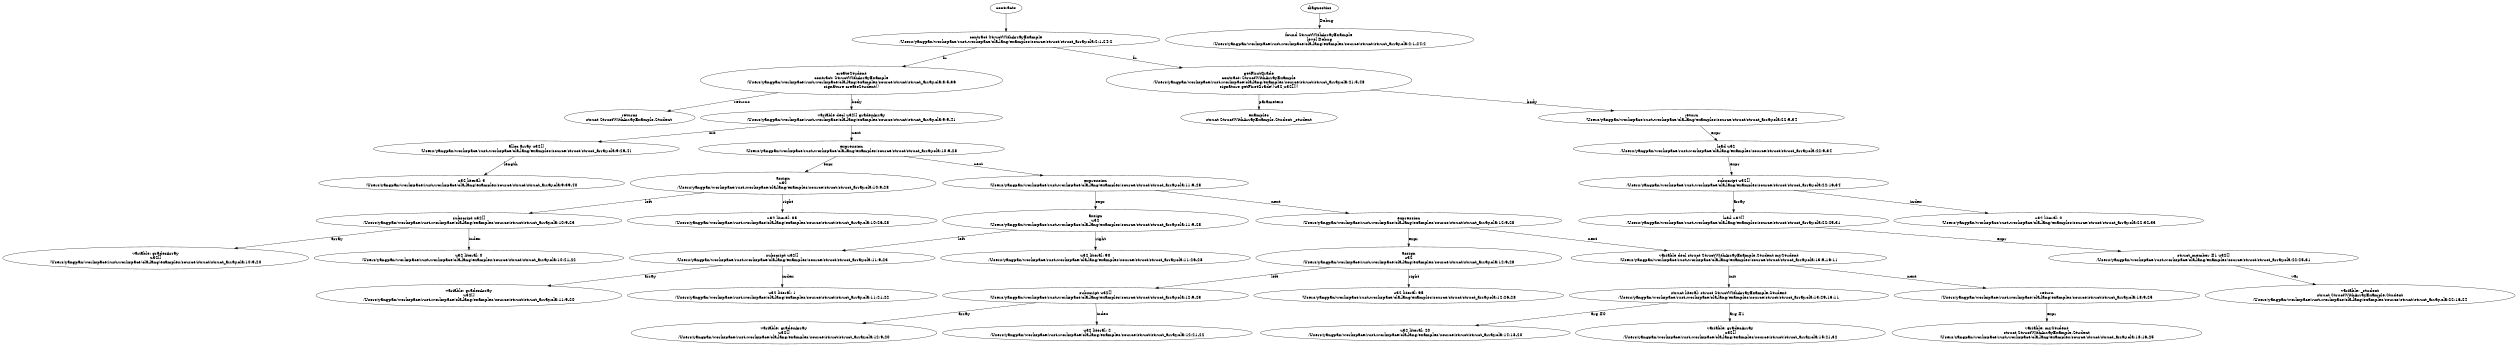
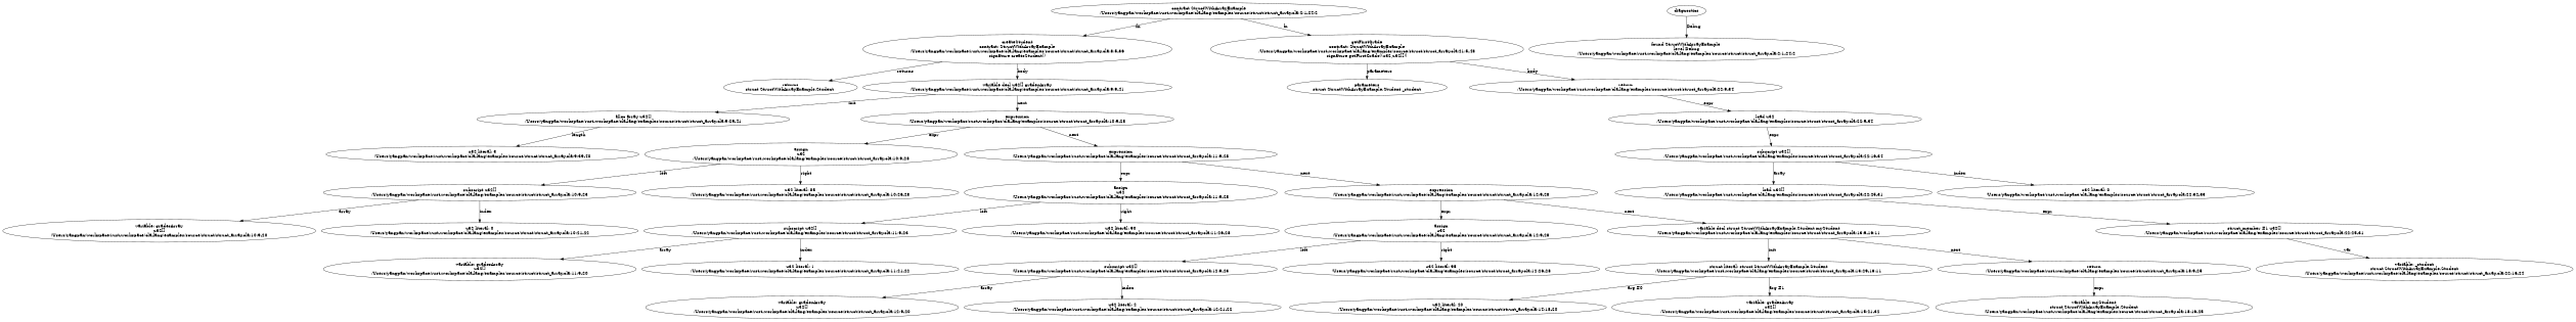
  strict digraph {
    n1 [label="contract StructWithArrayExample\n/Users/yangpan/workspace/rust-workspace/ola-lang/examples/source/struct/struct_array.ola:2:1-24:2"]
    n2 [label="createStudent\ncontract: StructWithArrayExample\n/Users/yangpan/workspace/rust-workspace/ola-lang/examples/source/struct/struct_array.ola:8:5-36\nsignature createStudent()"]
    n3 [label="getFirstGrade\ncontract: StructWithArrayExample\n/Users/yangpan/workspace/rust-workspace/ola-lang/examples/source/struct/struct_array.ola:21:5-48\nsignature getFirstGrade((u32,u32[]))"]
    n4 [label="returns\nstruct StructWithArrayExample.Student "]
    n5 [label="variable decl u32[] gradesArray\n/Users/yangpan/workspace/rust-workspace/ola-lang/examples/source/struct/struct_array.ola:9:9-41"]
-   n6 [label="examples\nstruct StructWithArrayExample.Student _student"]
+   n6 [label="parameters\nstruct StructWithArrayExample.Student _student"]
    n7 [label="return\n/Users/yangpan/workspace/rust-workspace/ola-lang/examples/source/struct/struct_array.ola:22:9-34"]
    n8 [label="alloc array u32[]\n/Users/yangpan/workspace/rust-workspace/ola-lang/examples/source/struct/struct_array.ola:9:29-41"]
    n9 [label="expression\n/Users/yangpan/workspace/rust-workspace/ola-lang/examples/source/struct/struct_array.ola:10:9-28"]
    n10 [label="u32 literal: 3\n/Users/yangpan/workspace/rust-workspace/ola-lang/examples/source/struct/struct_array.ola:9:39-40"]
    n11 [label="assign\nu32\n/Users/yangpan/workspace/rust-workspace/ola-lang/examples/source/struct/struct_array.ola:10:9-28"]
    n12 [label="expression\n/Users/yangpan/workspace/rust-workspace/ola-lang/examples/source/struct/struct_array.ola:11:9-28"]
    n13 [label="subscript u32[]\n/Users/yangpan/workspace/rust-workspace/ola-lang/examples/source/struct/struct_array.ola:10:9-23"]
    n14 [label="u32 literal: 85\n/Users/yangpan/workspace/rust-workspace/ola-lang/examples/source/struct/struct_array.ola:10:26-28"]
    n15 [label="assign\nu32\n/Users/yangpan/workspace/rust-workspace/ola-lang/examples/source/struct/struct_array.ola:11:9-28"]
    n16 [label="expression\n/Users/yangpan/workspace/rust-workspace/ola-lang/examples/source/struct/struct_array.ola:12:9-28"]
    n17 [label="variable: gradesArray\nu32[]\n/Users/yangpan/workspace/rust-workspace/ola-lang/examples/source/struct/struct_array.ola:10:9-20"]
    n18 [label="u32 literal: 0\n/Users/yangpan/workspace/rust-workspace/ola-lang/examples/source/struct/struct_array.ola:10:21-22"]
    n19 [label="subscript u32[]\n/Users/yangpan/workspace/rust-workspace/ola-lang/examples/source/struct/struct_array.ola:11:9-23"]
    n20 [label="u32 literal: 90\n/Users/yangpan/workspace/rust-workspace/ola-lang/examples/source/struct/struct_array.ola:11:26-28"]
    n21 [label="assign\nu32\n/Users/yangpan/workspace/rust-workspace/ola-lang/examples/source/struct/struct_array.ola:12:9-28"]
    n22 [label="variable decl struct StructWithArrayExample.Student myStudent\n/Users/yangpan/workspace/rust-workspace/ola-lang/examples/source/struct/struct_array.ola:13:9-16:11"]
    n23 [label="variable: gradesArray\nu32[]\n/Users/yangpan/workspace/rust-workspace/ola-lang/examples/source/struct/struct_array.ola:11:9-20"]
    n24 [label="u32 literal: 1\n/Users/yangpan/workspace/rust-workspace/ola-lang/examples/source/struct/struct_array.ola:11:21-22"]
    n25 [label="subscript u32[]\n/Users/yangpan/workspace/rust-workspace/ola-lang/examples/source/struct/struct_array.ola:12:9-23"]
    n26 [label="u32 literal: 95\n/Users/yangpan/workspace/rust-workspace/ola-lang/examples/source/struct/struct_array.ola:12:26-28"]
    n27 [label="struct literal: struct StructWithArrayExample.Student\n/Users/yangpan/workspace/rust-workspace/ola-lang/examples/source/struct/struct_array.ola:13:29-16:11"]
    n28 [label="return\n/Users/yangpan/workspace/rust-workspace/ola-lang/examples/source/struct/struct_array.ola:18:9-25"]
    n29 [label="variable: gradesArray\nu32[]\n/Users/yangpan/workspace/rust-workspace/ola-lang/examples/source/struct/struct_array.ola:12:9-20"]
    n30 [label="u32 literal: 2\n/Users/yangpan/workspace/rust-workspace/ola-lang/examples/source/struct/struct_array.ola:12:21-22"]
    n31 [label="u32 literal: 20\n/Users/yangpan/workspace/rust-workspace/ola-lang/examples/source/struct/struct_array.ola:14:18-20"]
    n32 [label="variable: gradesArray\nu32[]\n/Users/yangpan/workspace/rust-workspace/ola-lang/examples/source/struct/struct_array.ola:15:21-32"]
    n33 [label="variable: myStudent\nstruct StructWithArrayExample.Student\n/Users/yangpan/workspace/rust-workspace/ola-lang/examples/source/struct/struct_array.ola:18:16-25"]
    n34 [label="load u32\n/Users/yangpan/workspace/rust-workspace/ola-lang/examples/source/struct/struct_array.ola:22:9-34"]
    n35 [label="subscript u32[]\n/Users/yangpan/workspace/rust-workspace/ola-lang/examples/source/struct/struct_array.ola:22:16-34"]
    n36 [label="load u32[]\n/Users/yangpan/workspace/rust-workspace/ola-lang/examples/source/struct/struct_array.ola:22:25-31"]
    n37 [label="u32 literal: 0\n/Users/yangpan/workspace/rust-workspace/ola-lang/examples/source/struct/struct_array.ola:22:32-33"]
    n38 [label="struct_member #1 u32[]\n/Users/yangpan/workspace/rust-workspace/ola-lang/examples/source/struct/struct_array.ola:22:25-31"]
    n39 [label="variable: _student\nstruct StructWithArrayExample.Student\n/Users/yangpan/workspace/rust-workspace/ola-lang/examples/source/struct/struct_array.ola:22:16-24"]
    n40 [label="found StructWithArrayExample \nlevel Debug\n/Users/yangpan/workspace/rust-workspace/ola-lang/examples/source/struct/struct_array.ola:2:1-24:2"]
-   contracts
    diagnostics
    n1 -> n2 [label=fn]
    n1 -> n3 [label=fn]
    n2 -> n4 [label=returns]
    n2 -> n5 [label=body]
    n3 -> n6 [label=parameters]
    n3 -> n7 [label=body]
    n5 -> n8 [label=init]
    n5 -> n9 [label=next]
    n7 -> n34 [label=expr]
    n8 -> n10 [label=length]
    n9 -> n11 [label=expr]
    n9 -> n12 [label=next]
    n11 -> n13 [label=left]
    n11 -> n14 [label=right]
    n12 -> n15 [label=expr]
    n12 -> n16 [label=next]
    n13 -> n17 [label=array]
    n13 -> n18 [label=index]
    n15 -> n19 [label=left]
    n15 -> n20 [label=right]
    n16 -> n21 [label=expr]
    n16 -> n22 [label=next]
    n19 -> n23 [label=array]
    n19 -> n24 [label=index]
    n21 -> n25 [label=left]
    n21 -> n26 [label=right]
    n22 -> n27 [label=init]
    n22 -> n28 [label=next]
    n25 -> n29 [label=array]
    n25 -> n30 [label=index]
    n27 -> n31 [label="arg #0"]
    n27 -> n32 [label="arg #1"]
    n28 -> n33 [label=expr]
    n34 -> n35 [label=expr]
    n35 -> n36 [label=array]
    n35 -> n37 [label=index]
    n36 -> n38 [label=expr]
    n38 -> n39 [label=var]
-   contracts -> n1
    diagnostics -> n40 [label=Debug]
  }
